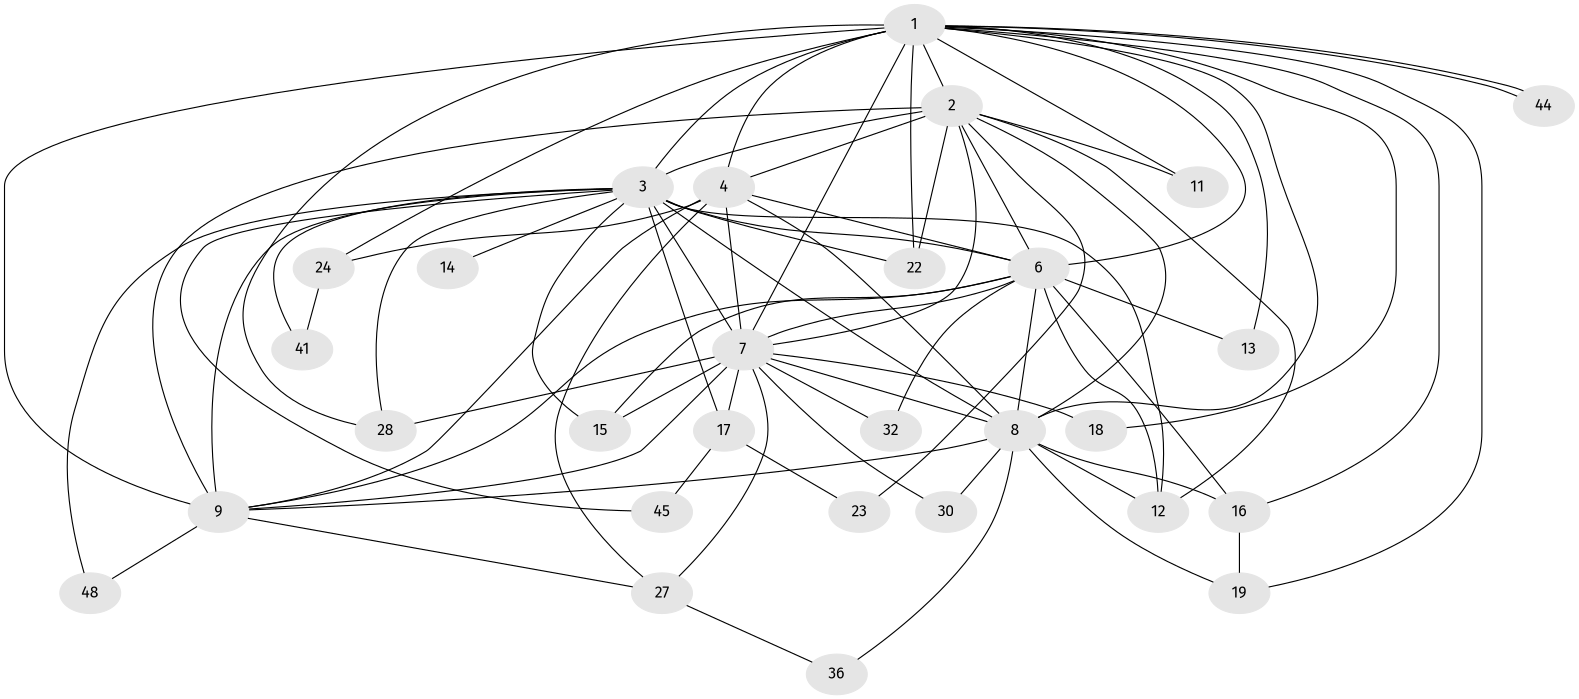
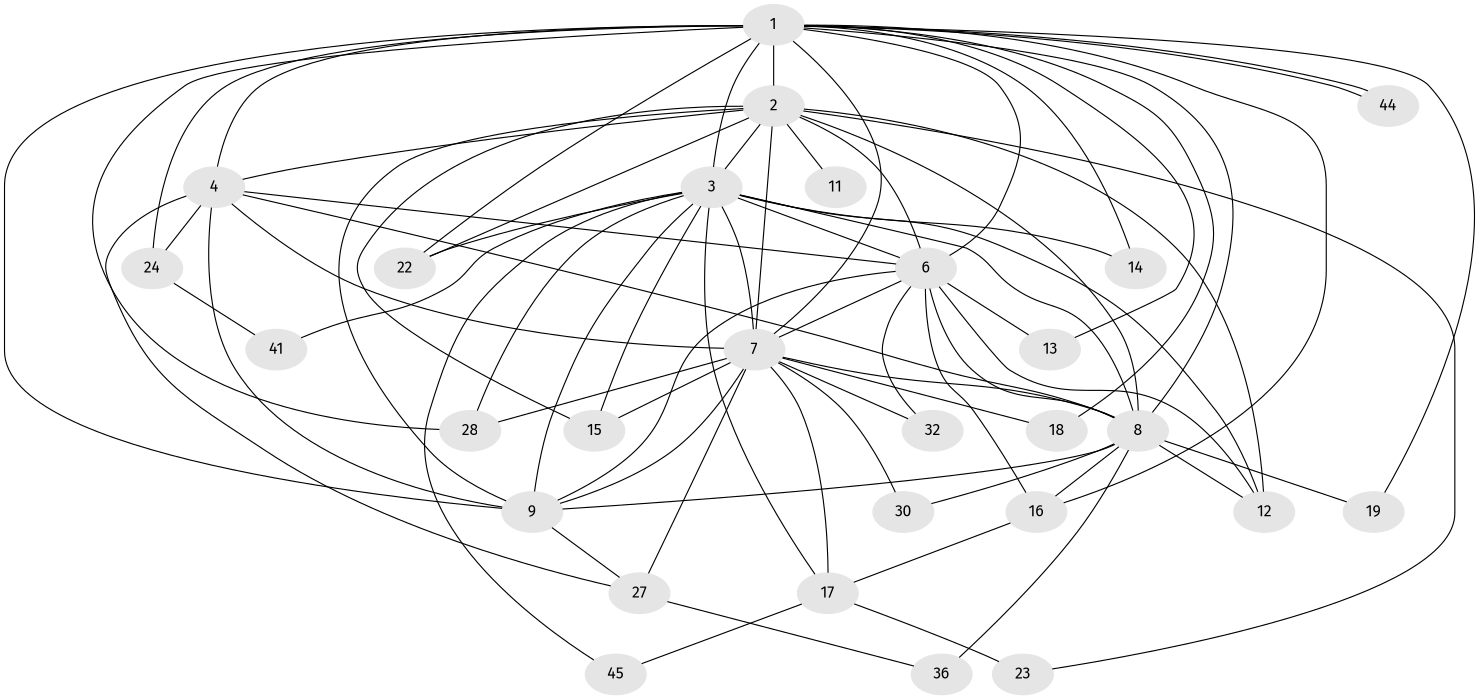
  graph {
    fontname="Fira Sans"
    node [color=gray90 fontname="Fira Sans" style=filled]
    edge [fontname="Fira Sans"]
    1 [super="+5"]
    2 [super="+52+29+38+23+20"]
    3 [super="+10"]
    4
    6 [super="+21"]
    7 [super="+35"]
    8
    9 [super="+40+26"]
    11
    13
    16 [super="+47"]
    18
    19
    22
    24 [super="+39"]
    28 [super="+57"]
    44
    12 [super="+46"]
    15
    n20 [label=23]
    14
    17 [super="+37"]
    41
    45
-   48
    27
    32
    30
    n29 [label=36]
    1 -- 2 [weight=4]
    1 -- 3 [weight=5]
    1 -- 4 [weight=2]
    1 -- 6 [weight=3]
    1 -- 7 [weight=2]
    1 -- 8 [weight=2]
    1 -- 9 [weight=3]
-   1 -- 11
+   1 -- 14
    1 -- 13
    1 -- 16
    1 -- 18
    1 -- 19
    1 -- 22
    1 -- 24 [weight=2]
    1 -- 28
    1 -- 44
    1 -- 44
    2 -- 3 [weight=2]
    2 -- 4
    2 -- 6 [weight=2]
    2 -- 7 [weight=2]
    2 -- 8 [weight=2]
    2 -- 9
    2 -- 11
    2 -- 22
    2 -- 12
-   6 -- 15
+   2 -- 15
    2 -- n20
    3 -- 6 [weight=2]
    3 -- 7 [weight=2]
    3 -- 8 [weight=2]
    3 -- 9 [weight=3]
    3 -- 22
    3 -- 28
    3 -- 12
    3 -- 15
    3 -- 14 [weight=2]
    3 -- 17
    3 -- 41
    3 -- 45
-   3 -- 48
    4 -- 6
    4 -- 7
    4 -- 8
    4 -- 9
    4 -- 24
    4 -- 27
    6 -- 7
    6 -- 8 [weight=2]
    6 -- 9
    6 -- 13
    6 -- 16
    6 -- 12
    6 -- 32
    7 -- 8
    7 -- 9
    7 -- 18
    7 -- 28
    7 -- 15
    7 -- 17
    7 -- 27
    7 -- 32
    7 -- 30
    8 -- 9
    8 -- 16
    8 -- 19
    8 -- 12
    8 -- 30
    8 -- n29
-   9 -- 48
    9 -- 27
-   16 -- 19
+   16 -- 17
    24 -- 41
    17 -- n20
    17 -- 45
    27 -- n29
  }
